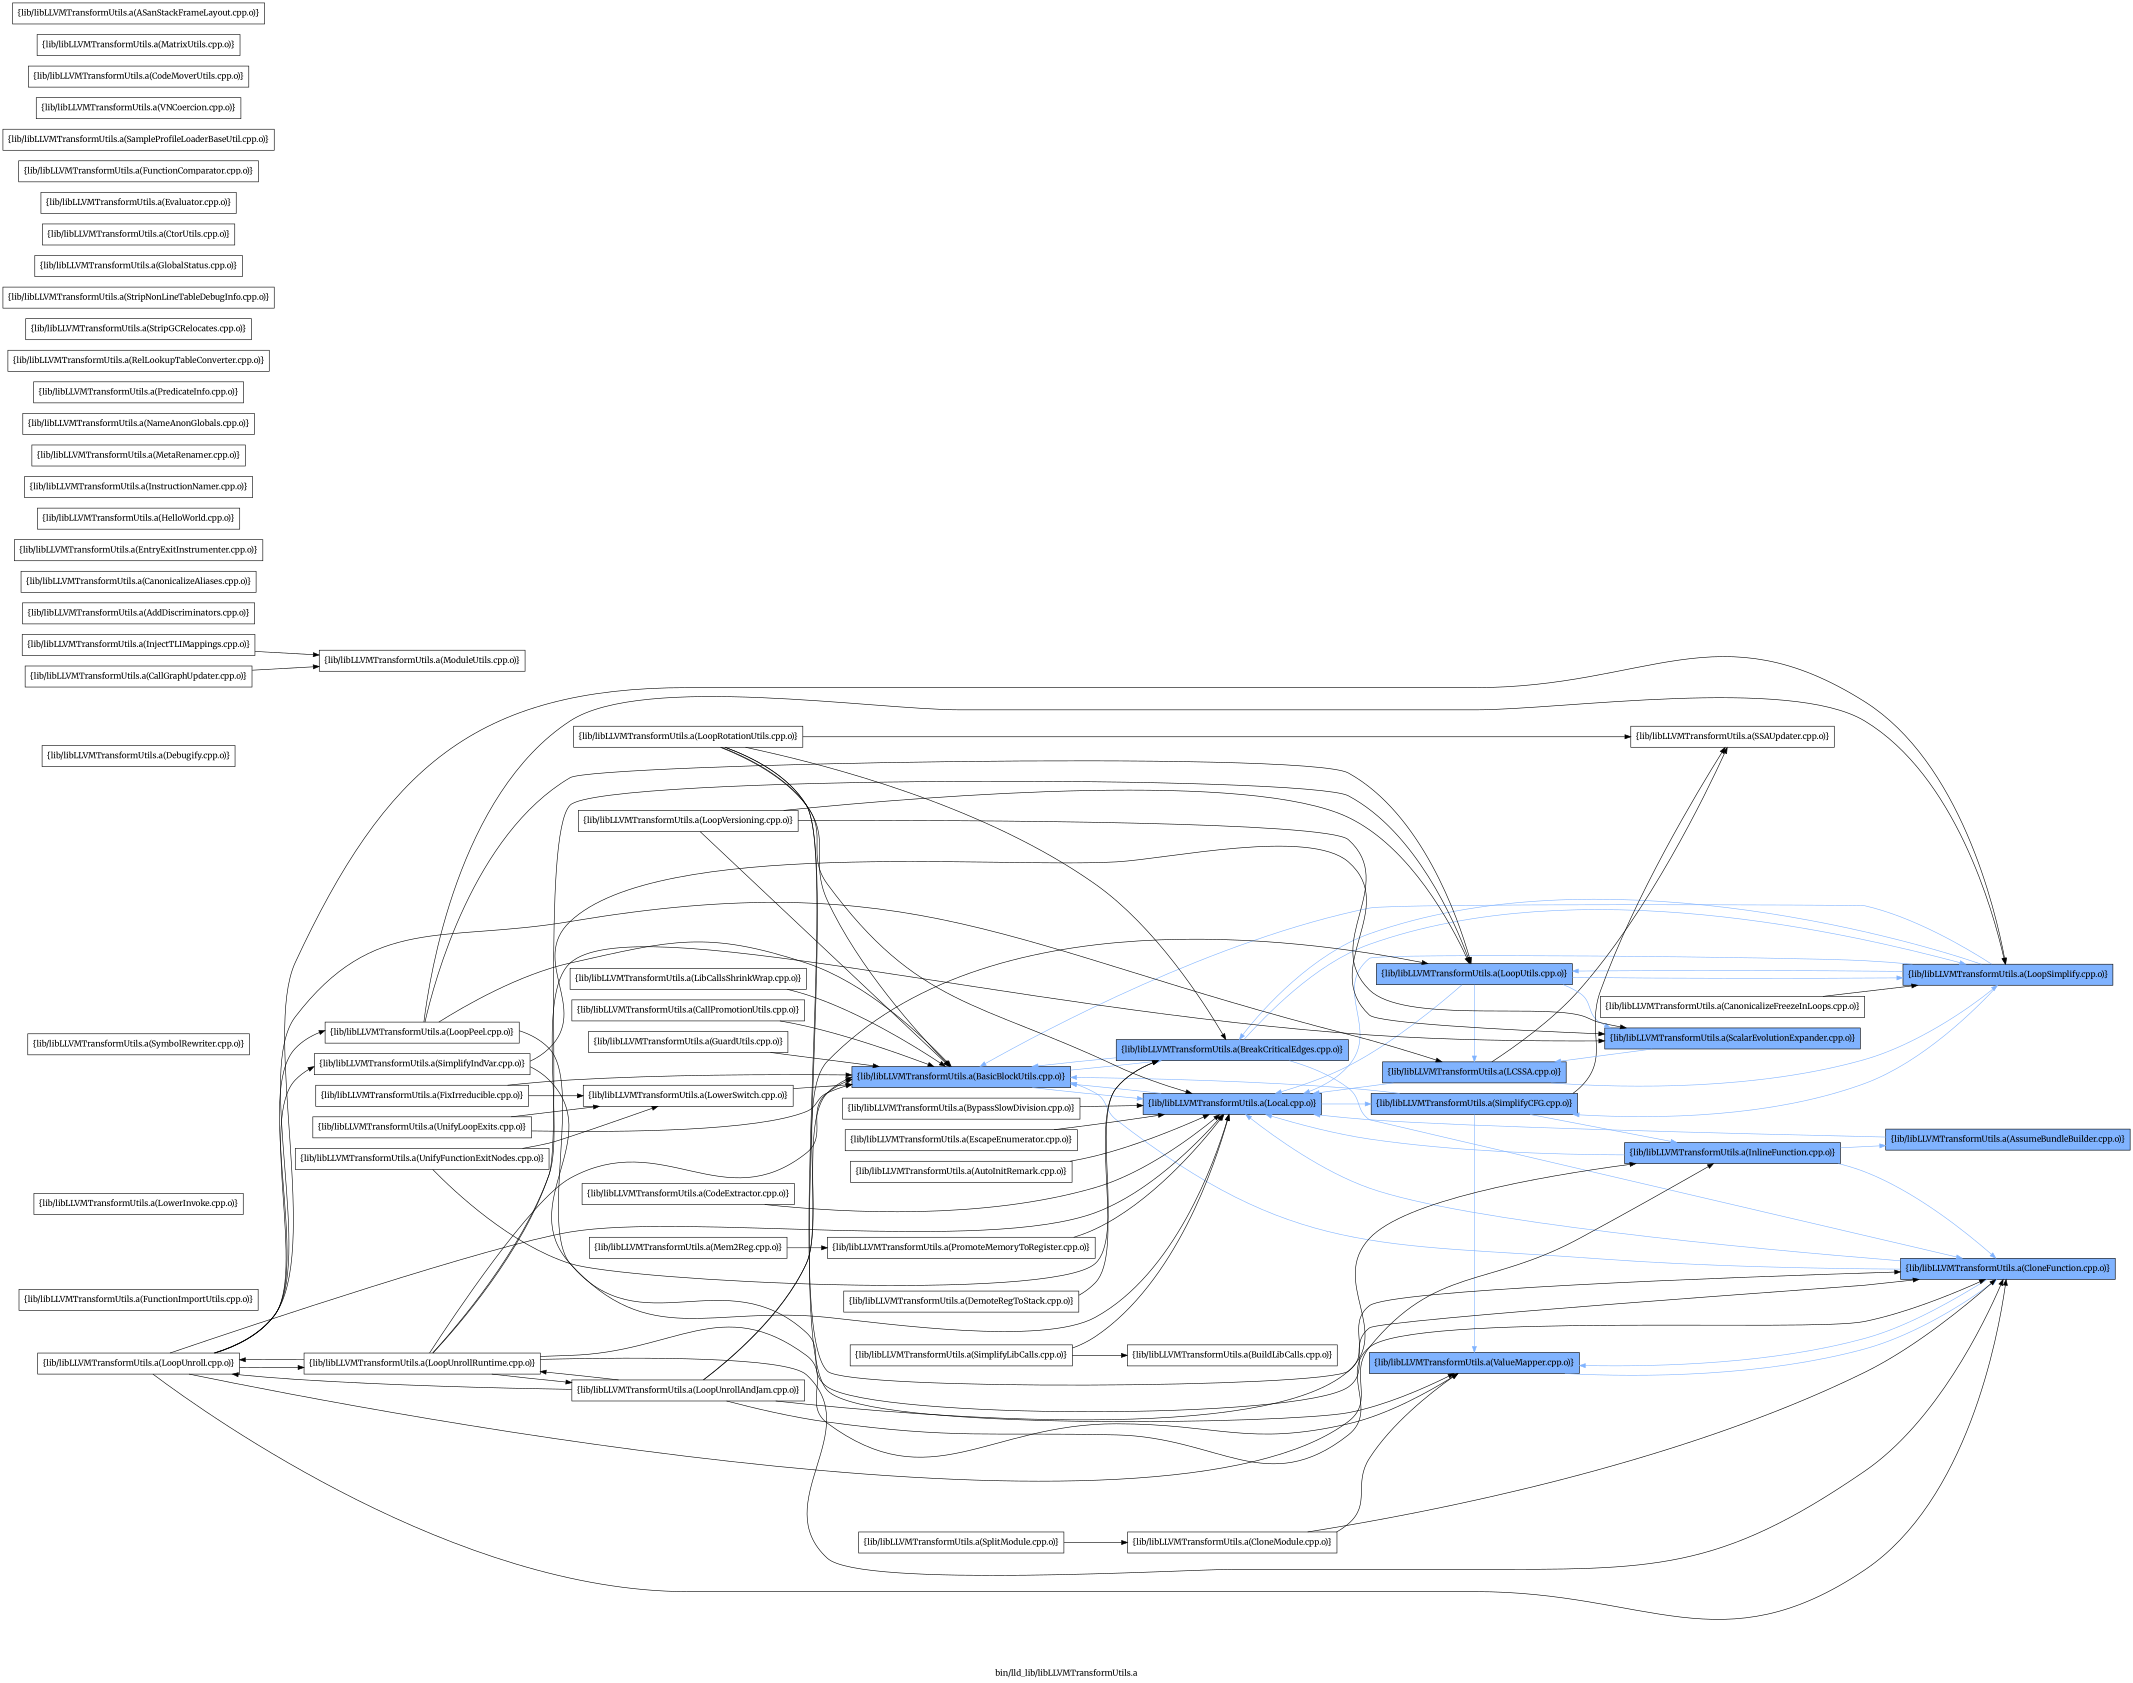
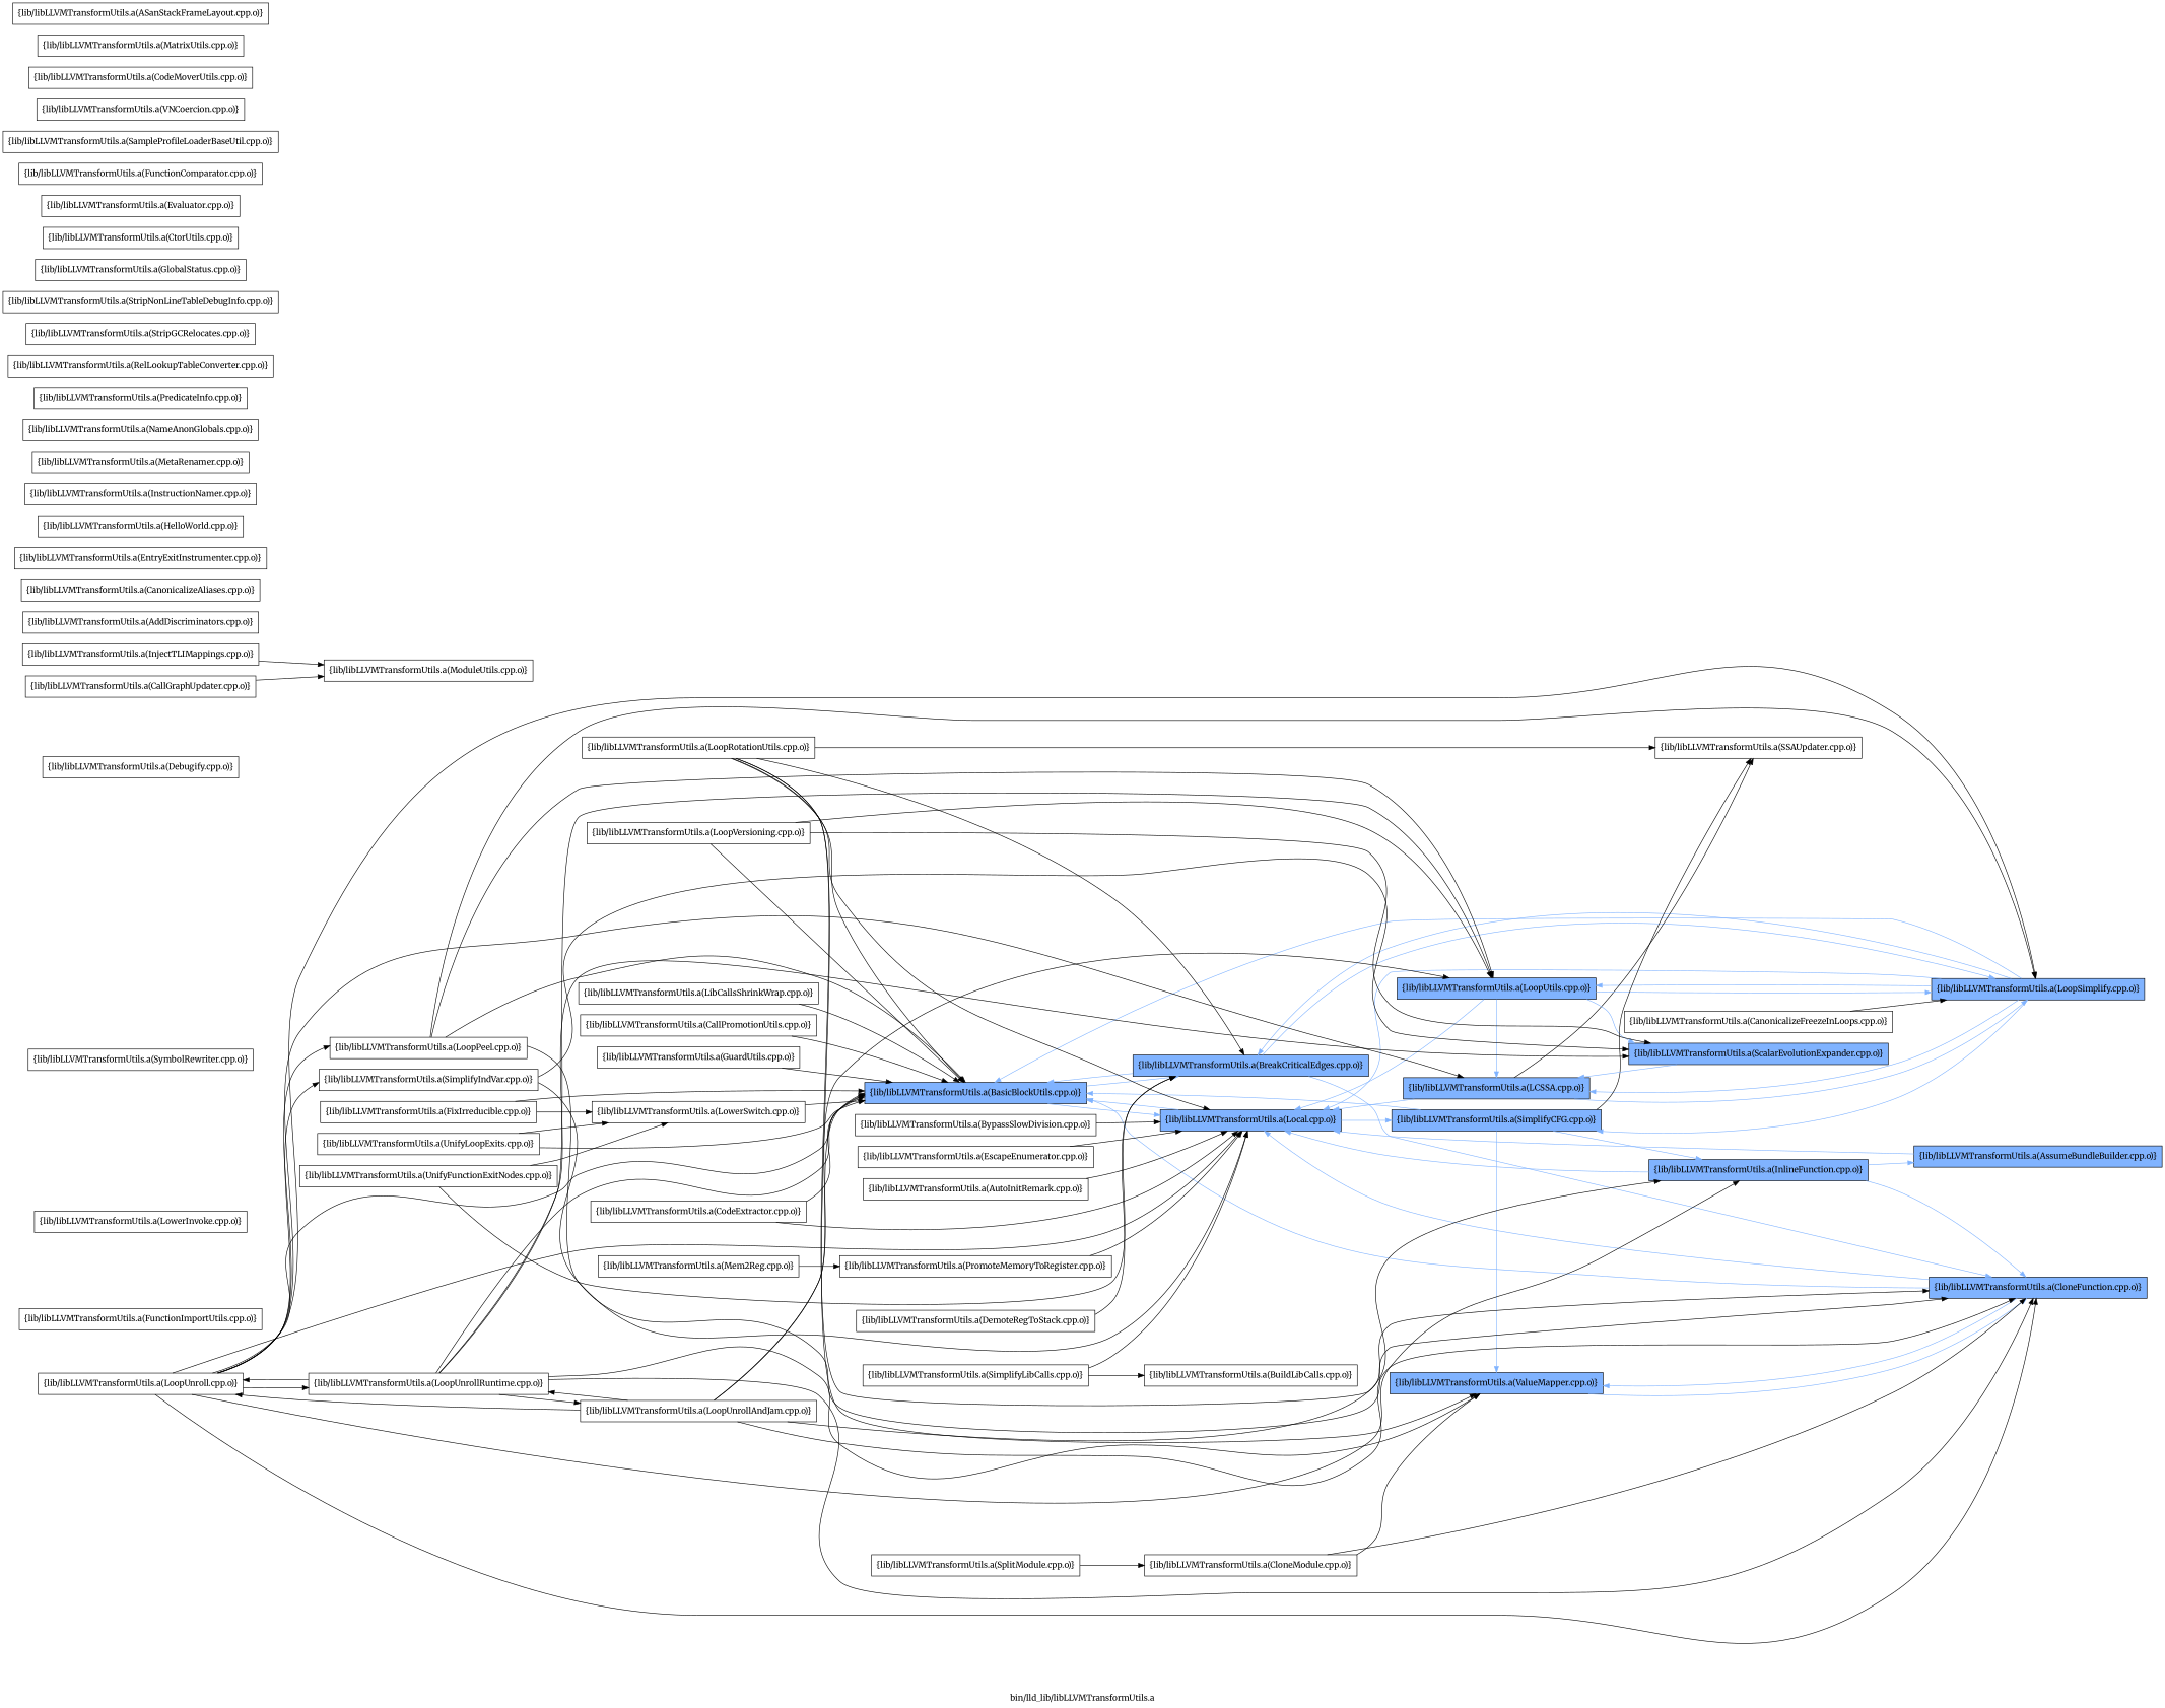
  digraph {
    fontname=Merriweather
    label="bin/lld_lib/libLLVMTransformUtils.a"
    rankdir=LR
    node [fontname=Merriweather group=0 shape=box]
    edge [fontname=Merriweather]
    n1 [fillcolor="0.600000 0.5 1" group=1 label="{lib/libLLVMTransformUtils.a(BasicBlockUtils.cpp.o)}" style=filled]
    n2 [fillcolor="0.600000 0.5 1" group=1 label="{lib/libLLVMTransformUtils.a(BreakCriticalEdges.cpp.o)}" style=filled]
    n3 [fillcolor="0.600000 0.5 1" group=1 label="{lib/libLLVMTransformUtils.a(Local.cpp.o)}" style=filled]
    n4 [fillcolor="0.600000 0.5 1" group=1 label="{lib/libLLVMTransformUtils.a(CloneFunction.cpp.o)}" style=filled]
    n5 [fillcolor="0.600000 0.5 1" group=1 label="{lib/libLLVMTransformUtils.a(LoopSimplify.cpp.o)}" style=filled]
    n6 [fillcolor="0.600000 0.5 1" group=1 label="{lib/libLLVMTransformUtils.a(ValueMapper.cpp.o)}" style=filled]
    n7 [fillcolor="0.600000 0.5 1" group=1 label="{lib/libLLVMTransformUtils.a(LCSSA.cpp.o)}" style=filled]
    n8 [fillcolor="0.600000 0.5 1" group=1 label="{lib/libLLVMTransformUtils.a(LoopUtils.cpp.o)}" style=filled]
    n9 [fillcolor="0.600000 0.5 1" group=1 label="{lib/libLLVMTransformUtils.a(SimplifyCFG.cpp.o)}" style=filled]
    n10 [label="{lib/libLLVMTransformUtils.a(SSAUpdater.cpp.o)}"]
    n11 [fillcolor="0.600000 0.5 1" group=1 label="{lib/libLLVMTransformUtils.a(ScalarEvolutionExpander.cpp.o)}" style=filled]
    n12 [fillcolor="0.600000 0.5 1" group=1 label="{lib/libLLVMTransformUtils.a(InlineFunction.cpp.o)}" style=filled]
    n13 [fillcolor="0.600000 0.5 1" group=1 label="{lib/libLLVMTransformUtils.a(AssumeBundleBuilder.cpp.o)}" style=filled]
    n14 [label="{lib/libLLVMTransformUtils.a(FunctionImportUtils.cpp.o)}"]
    n15 [label="{lib/libLLVMTransformUtils.a(SplitModule.cpp.o)}"]
    n16 [label="{lib/libLLVMTransformUtils.a(CloneModule.cpp.o)}"]
    n17 [label="{lib/libLLVMTransformUtils.a(CanonicalizeFreezeInLoops.cpp.o)}"]
    n18 [label="{lib/libLLVMTransformUtils.a(LowerInvoke.cpp.o)}"]
    n19 [label="{lib/libLLVMTransformUtils.a(SymbolRewriter.cpp.o)}"]
    n20 [label="{lib/libLLVMTransformUtils.a(BypassSlowDivision.cpp.o)}"]
    n21 [label="{lib/libLLVMTransformUtils.a(SimplifyLibCalls.cpp.o)}"]
    n22 [label="{lib/libLLVMTransformUtils.a(BuildLibCalls.cpp.o)}"]
    n23 [label="{lib/libLLVMTransformUtils.a(Debugify.cpp.o)}"]
    n24 [label="{lib/libLLVMTransformUtils.a(DemoteRegToStack.cpp.o)}"]
    n25 [label="{lib/libLLVMTransformUtils.a(EscapeEnumerator.cpp.o)}"]
    n26 [label="{lib/libLLVMTransformUtils.a(ModuleUtils.cpp.o)}"]
    n27 [label="{lib/libLLVMTransformUtils.a(AddDiscriminators.cpp.o)}"]
    n28 [label="{lib/libLLVMTransformUtils.a(CanonicalizeAliases.cpp.o)}"]
    n29 [label="{lib/libLLVMTransformUtils.a(EntryExitInstrumenter.cpp.o)}"]
    n30 [label="{lib/libLLVMTransformUtils.a(FixIrreducible.cpp.o)}"]
    n31 [label="{lib/libLLVMTransformUtils.a(LowerSwitch.cpp.o)}"]
    n32 [label="{lib/libLLVMTransformUtils.a(HelloWorld.cpp.o)}"]
    n33 [label="{lib/libLLVMTransformUtils.a(InjectTLIMappings.cpp.o)}"]
    n34 [label="{lib/libLLVMTransformUtils.a(InstructionNamer.cpp.o)}"]
    n35 [label="{lib/libLLVMTransformUtils.a(LibCallsShrinkWrap.cpp.o)}"]
    n36 [label="{lib/libLLVMTransformUtils.a(LoopVersioning.cpp.o)}"]
    n37 [label="{lib/libLLVMTransformUtils.a(Mem2Reg.cpp.o)}"]
    n38 [label="{lib/libLLVMTransformUtils.a(PromoteMemoryToRegister.cpp.o)}"]
    n39 [label="{lib/libLLVMTransformUtils.a(MetaRenamer.cpp.o)}"]
    n40 [label="{lib/libLLVMTransformUtils.a(NameAnonGlobals.cpp.o)}"]
    n41 [label="{lib/libLLVMTransformUtils.a(PredicateInfo.cpp.o)}"]
    n42 [label="{lib/libLLVMTransformUtils.a(RelLookupTableConverter.cpp.o)}"]
    n43 [label="{lib/libLLVMTransformUtils.a(StripGCRelocates.cpp.o)}"]
    n44 [label="{lib/libLLVMTransformUtils.a(StripNonLineTableDebugInfo.cpp.o)}"]
    n45 [label="{lib/libLLVMTransformUtils.a(UnifyFunctionExitNodes.cpp.o)}"]
    n46 [label="{lib/libLLVMTransformUtils.a(UnifyLoopExits.cpp.o)}"]
    n47 [label="{lib/libLLVMTransformUtils.a(CallGraphUpdater.cpp.o)}"]
    n48 [label="{lib/libLLVMTransformUtils.a(CodeExtractor.cpp.o)}"]
    n49 [label="{lib/libLLVMTransformUtils.a(GlobalStatus.cpp.o)}"]
    n50 [label="{lib/libLLVMTransformUtils.a(CtorUtils.cpp.o)}"]
    n51 [label="{lib/libLLVMTransformUtils.a(Evaluator.cpp.o)}"]
    n52 [label="{lib/libLLVMTransformUtils.a(CallPromotionUtils.cpp.o)}"]
    n53 [label="{lib/libLLVMTransformUtils.a(FunctionComparator.cpp.o)}"]
    n54 [label="{lib/libLLVMTransformUtils.a(SampleProfileLoaderBaseUtil.cpp.o)}"]
    n55 [label="{lib/libLLVMTransformUtils.a(AutoInitRemark.cpp.o)}"]
    n56 [label="{lib/libLLVMTransformUtils.a(GuardUtils.cpp.o)}"]
    n57 [label="{lib/libLLVMTransformUtils.a(VNCoercion.cpp.o)}"]
    n58 [label="{lib/libLLVMTransformUtils.a(SimplifyIndVar.cpp.o)}"]
    n59 [label="{lib/libLLVMTransformUtils.a(CodeMoverUtils.cpp.o)}"]
    n60 [label="{lib/libLLVMTransformUtils.a(LoopPeel.cpp.o)}"]
    n61 [label="{lib/libLLVMTransformUtils.a(LoopRotationUtils.cpp.o)}"]
    n62 [label="{lib/libLLVMTransformUtils.a(LoopUnroll.cpp.o)}"]
    n63 [label="{lib/libLLVMTransformUtils.a(LoopUnrollRuntime.cpp.o)}"]
    n64 [label="{lib/libLLVMTransformUtils.a(LoopUnrollAndJam.cpp.o)}"]
    n65 [label="{lib/libLLVMTransformUtils.a(MatrixUtils.cpp.o)}"]
    n66 [label="{lib/libLLVMTransformUtils.a(ASanStackFrameLayout.cpp.o)}"]
    subgraph sub_1 {
      rank=same
      n1
    }
    subgraph sub_2 {
      rank=same
      n2
      n3
    }
    subgraph sub_3 {
      rank=same
      n4
      n5
    }
    subgraph sub_4 {
      rank=same
      n6
      n7
      n8
      n9
    }
    subgraph sub_5 {
      rank=same
      n10
      n11
      n12
    }
    n1 -> n2 [color="0.600000 0.5 1"]
    n1 -> n3 [color="0.600000 0.5 1"]
    n2 -> n1 [color="0.600000 0.5 1"]
    n2 -> n4 [color="0.600000 0.5 1"]
    n2 -> n5 [color="0.600000 0.5 1"]
    n3 -> n1 [color="0.600000 0.5 1"]
    n3 -> n9 [color="0.600000 0.5 1"]
    n4 -> n1 [color="0.600000 0.5 1"]
    n4 -> n3 [color="0.600000 0.5 1"]
    n4 -> n6 [color="0.600000 0.5 1"]
    n5 -> n1 [color="0.600000 0.5 1"]
    n5 -> n2 [color="0.600000 0.5 1"]
    n5 -> n3 [color="0.600000 0.5 1"]
+   n5 -> n7 [color="0.600000 0.5 1"]
    n5 -> n8 [color="0.600000 0.5 1"]
    n5 -> n9 [color="0.600000 0.5 1"]
    n6 -> n4 [color="0.600000 0.5 1"]
    n7 -> n3 [color="0.600000 0.5 1"]
    n7 -> n5 [color="0.600000 0.5 1"]
    n7 -> n10
    n8 -> n3 [color="0.600000 0.5 1"]
    n8 -> n5 [color="0.600000 0.5 1"]
    n8 -> n7 [color="0.600000 0.5 1"]
    n8 -> n11 [color="0.600000 0.5 1"]
    n9 -> n1 [color="0.600000 0.5 1"]
    n9 -> n6 [color="0.600000 0.5 1"]
    n9 -> n10
    n9 -> n12 [color="0.600000 0.5 1"]
    n11 -> n7 [color="0.600000 0.5 1"]
    n12 -> n3 [color="0.600000 0.5 1"]
    n12 -> n4 [color="0.600000 0.5 1"]
    n12 -> n13 [color="0.600000 0.5 1"]
    n13 -> n3 [color="0.600000 0.5 1"]
    n15 -> n16
    n16 -> n4
    n16 -> n6
    n17 -> n5
    n20 -> n3
    n21 -> n3
    n21 -> n22
    n24 -> n2
    n25 -> n3
    n30 -> n1
    n30 -> n31
    n31 -> n1
    n33 -> n26
    n35 -> n1
    n36 -> n1
    n36 -> n8
    n36 -> n11
    n37 -> n38
    n38 -> n3
    n45 -> n2
    n45 -> n31
    n46 -> n1
    n46 -> n31
    n47 -> n26
+   n48 -> n1
    n48 -> n3
    n52 -> n1
    n55 -> n3
    n56 -> n1
    n58 -> n3
    n58 -> n11
    n60 -> n1
    n60 -> n4
    n60 -> n5
    n60 -> n8
    n61 -> n1
    n61 -> n2
    n61 -> n3
    n61 -> n4
    n61 -> n6
    n61 -> n10
+   n62 -> n1
    n62 -> n3
    n62 -> n4
    n62 -> n5
    n62 -> n7
    n62 -> n12
    n62 -> n58
    n62 -> n60
    n62 -> n63
    n63 -> n1
    n63 -> n4
    n63 -> n6
    n63 -> n8
    n63 -> n11
    n63 -> n62
    n63 -> n64
    n64 -> n1
    n64 -> n4
    n64 -> n8
    n64 -> n12
    n64 -> n62
    n64 -> n63
  }
